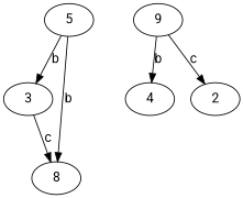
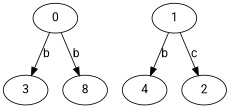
  strict digraph {
    fontname=Roboto
    node [fontname=Roboto]
    edge [fontname=Roboto]
-   0 [label=5]
+   0
    3
    8
-   1 [label=9]
+   1
    4
    2
    0 -> 3 [label=b]
    0 -> 8 [label=b]
-   3 -> 8 [label=c]
    1 -> 4 [label=b]
    1 -> 2 [label=c]
  }
